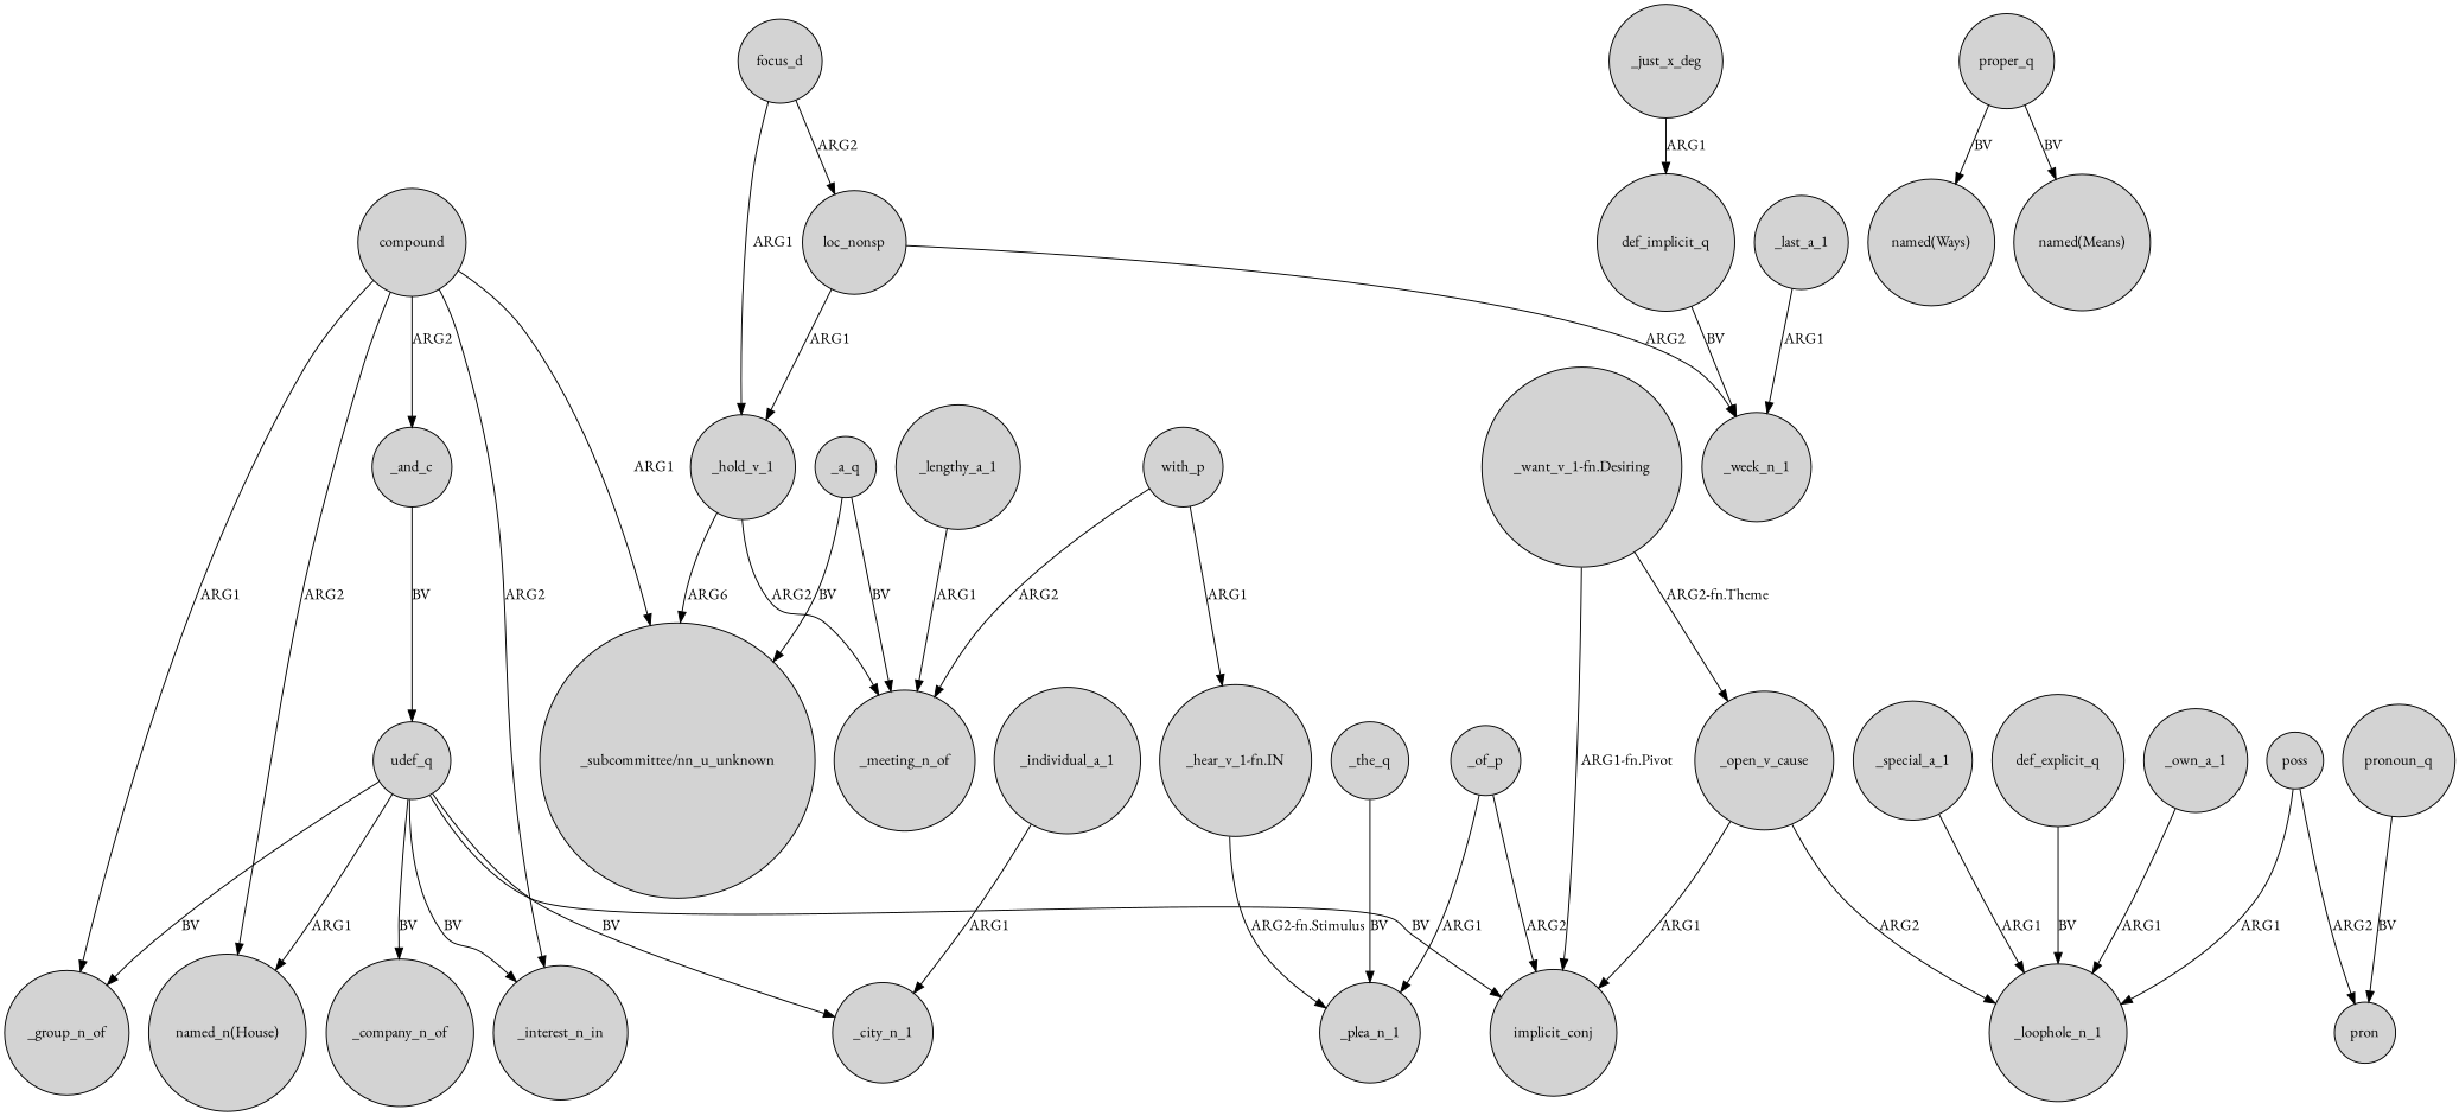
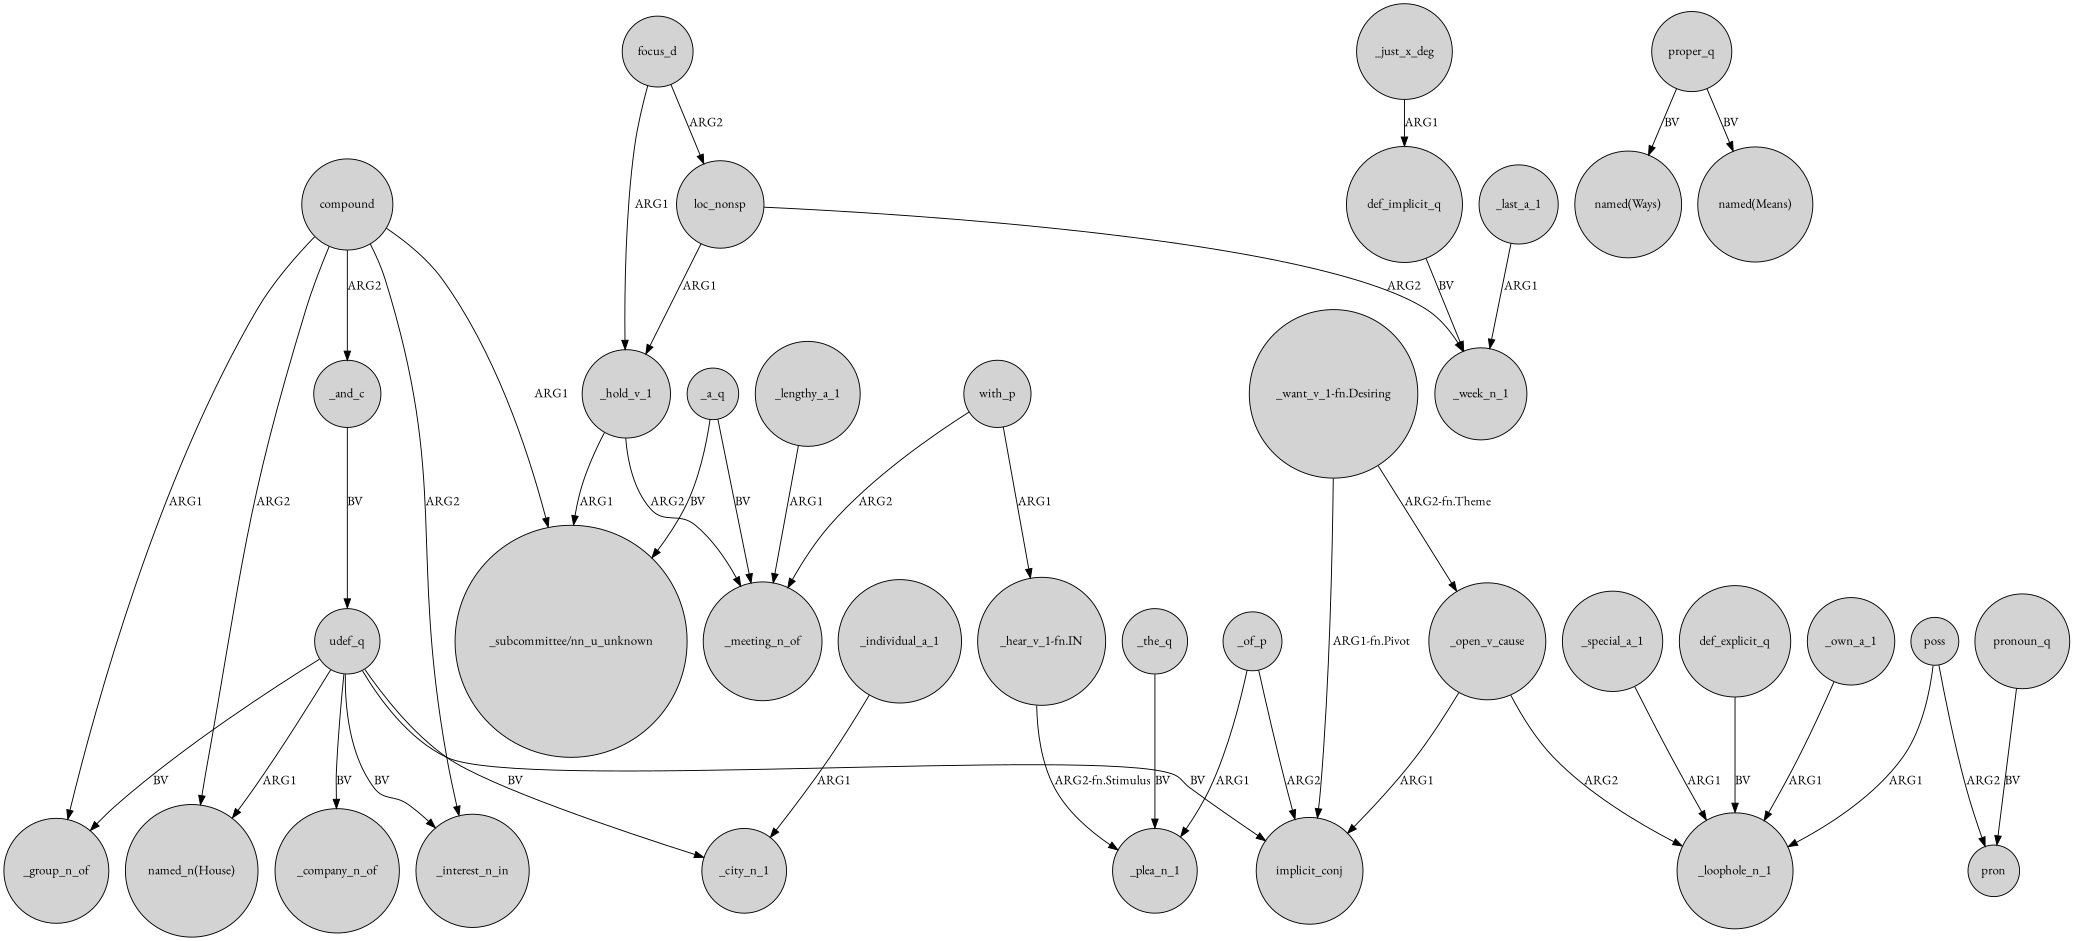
  digraph {
    fontname="EB Garamond"
    node [fontname="EB Garamond" shape=circle style=filled]
    edge [fontname="EB Garamond"]
    udef_q
    "named_n(House)"
    implicit_conj
    _interest_n_in
    _city_n_1
    _company_n_of
    _group_n_of
    _and_c
    _the_q
    _plea_n_1
    focus_d
    loc_nonsp
    _hold_v_1
    _week_n_1
    _meeting_n_of
    "_subcommittee/nn_u_unknown"
    _open_v_cause
    _loophole_n_1
    def_implicit_q
    "_want_v_1-fn.Desiring"
    poss
    pron
    _of_p
    _special_a_1
    _a_q
    compound
    def_explicit_q
    pronoun_q
    _individual_a_1
    proper_q
    "named(Ways)"
    "named(Means)"
    "_hear_v_1-fn.IN"
    _own_a_1
    _last_a_1
    _lengthy_a_1
    with_p
    _just_x_deg
    udef_q -> "named_n(House)" [label=ARG1]
    udef_q -> implicit_conj [label=BV]
    udef_q -> _interest_n_in [label=BV]
    udef_q -> _city_n_1 [label=BV]
    udef_q -> _company_n_of [label=BV]
    udef_q -> _group_n_of [label=BV]
    _and_c -> udef_q [label=BV]
    _the_q -> _plea_n_1 [label=BV]
    focus_d -> loc_nonsp [label=ARG2]
    focus_d -> _hold_v_1 [label=ARG1]
    loc_nonsp -> _hold_v_1 [label=ARG1]
    loc_nonsp -> _week_n_1 [label=ARG2]
    _hold_v_1 -> _meeting_n_of [label=ARG2]
-   _hold_v_1 -> "_subcommittee/nn_u_unknown" [label=ARG6]
+   _hold_v_1 -> "_subcommittee/nn_u_unknown" [label=ARG1]
    _open_v_cause -> implicit_conj [label=ARG1]
    _open_v_cause -> _loophole_n_1 [label=ARG2]
    def_implicit_q -> _week_n_1 [label=BV]
    "_want_v_1-fn.Desiring" -> implicit_conj [label="ARG1-fn.Pivot"]
    "_want_v_1-fn.Desiring" -> _open_v_cause [label="ARG2-fn.Theme"]
    poss -> _loophole_n_1 [label=ARG1]
    poss -> pron [label=ARG2]
    _of_p -> implicit_conj [label=ARG2]
    _of_p -> _plea_n_1 [label=ARG1]
    _special_a_1 -> _loophole_n_1 [label=ARG1]
    _a_q -> _meeting_n_of [label=BV]
    _a_q -> "_subcommittee/nn_u_unknown" [label=BV]
    compound -> "named_n(House)" [label=ARG2]
    compound -> _interest_n_in [label=ARG2]
    compound -> _group_n_of [label=ARG1]
    compound -> _and_c [label=ARG2]
    compound -> "_subcommittee/nn_u_unknown" [label=ARG1]
    def_explicit_q -> _loophole_n_1 [label=BV]
    pronoun_q -> pron [label=BV]
    _individual_a_1 -> _city_n_1 [label=ARG1]
    proper_q -> "named(Ways)" [label=BV]
    proper_q -> "named(Means)" [label=BV]
    "_hear_v_1-fn.IN" -> _plea_n_1 [label="ARG2-fn.Stimulus"]
    _own_a_1 -> _loophole_n_1 [label=ARG1]
    _last_a_1 -> _week_n_1 [label=ARG1]
    _lengthy_a_1 -> _meeting_n_of [label=ARG1]
    with_p -> _meeting_n_of [label=ARG2]
    with_p -> "_hear_v_1-fn.IN" [label=ARG1]
    _just_x_deg -> def_implicit_q [label=ARG1]
  }
